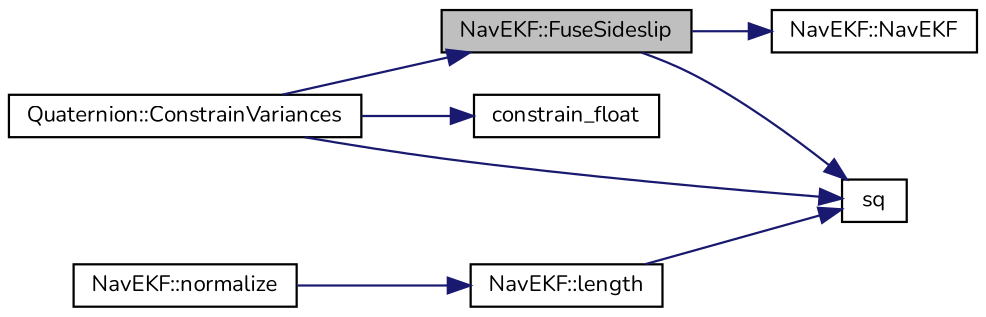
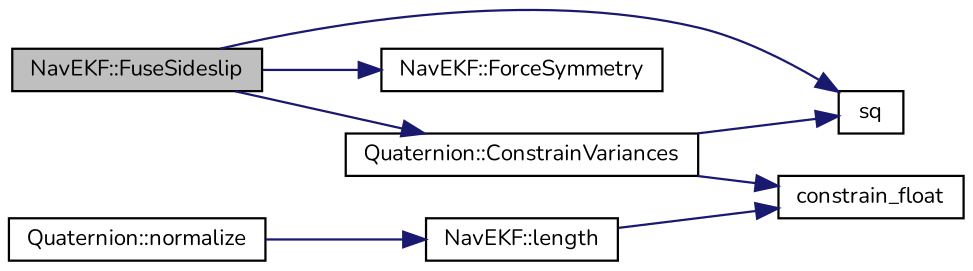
  digraph {
    fontname=Nunito
    rankdir=LR
    node [color=black fillcolor=white fontname=Nunito fontsize=10 shape=record style=filled]
    edge [color=midnightblue fontname=Nunito fontsize=10 labelfontname=Helvetica labelfontsize=10 style=solid]
    n1 [fillcolor=grey75 fontcolor=black height=0.2 label="NavEKF::FuseSideslip" width=0.4]
    n2 [height=0.2 label=sq width=0.4]
-   n3 [height=0.2 label="NavEKF::NavEKF" width=0.4]
+   n3 [height=0.2 label="NavEKF::ForceSymmetry" width=0.4]
    n4 [height=0.2 label="Quaternion::ConstrainVariances" width=0.4]
-   n5 [height=0.2 label="NavEKF::normalize" width=0.4]
+   n5 [height=0.2 label="Quaternion::normalize" width=0.4]
    n6 [height=0.2 label="NavEKF::length" width=0.4]
    n7 [height=0.2 label=constrain_float width=0.4]
    n1 -> n2
    n1 -> n3
-   n4 -> n1
+   n1 -> n4
    n4 -> n2
    n4 -> n7
    n5 -> n6
-   n6 -> n2
+   n6 -> n7
  }
